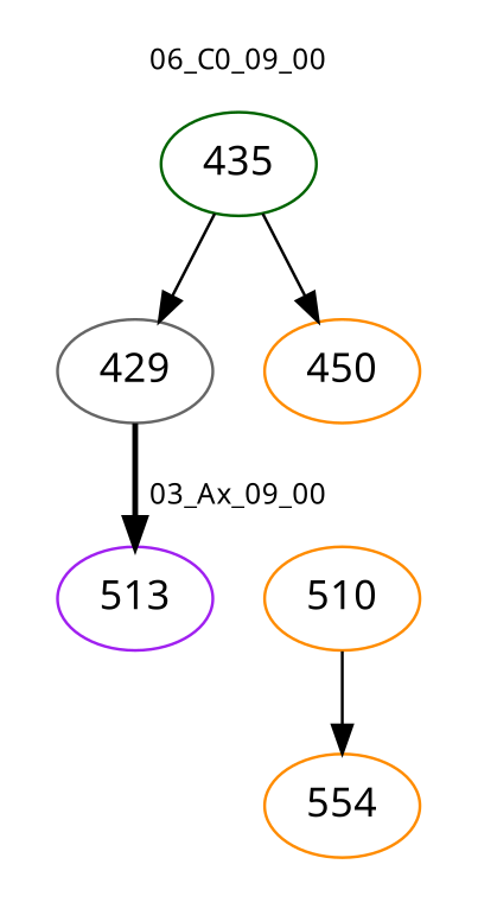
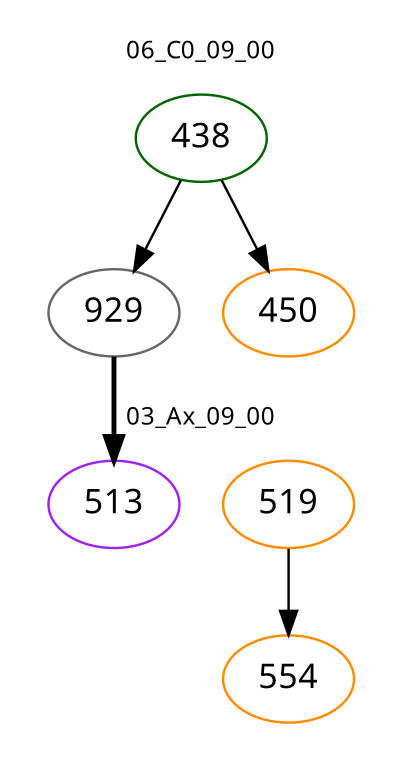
  digraph {
    fontname="Noto Sans"
    node [color=darkorange fontname="Noto Sans"]
    edge [color=black fontname="Noto Sans" style=solid]
-   n1 [label=510]
+   n1 [label=519]
    n2 [color=purple label=513]
    n3 [label=554]
-   n4 [color=darkgreen label=435]
-   n5 [color=gray40 label=429]
+   n4 [color=darkgreen label=438]
+   n5 [color=gray40 label=929]
    n6 [label=450]
    subgraph cluster_1 {
      color=white
      fontsize=10
      label="03_Ax_09_00"
      n1
      n2
      n3
    }
    subgraph cluster_2 {
      color=white
      fontsize=10
      label="06_C0_09_00"
      n4
      n5
      n6
    }
    n1 -> n3
    n4 -> n5
    n4 -> n6
    n5 -> n2 [style=bold]
  }
